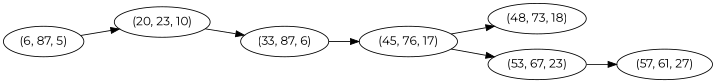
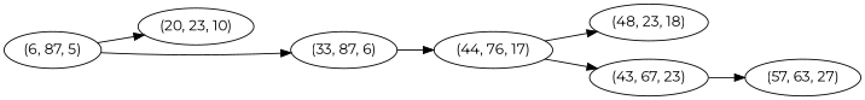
  digraph {
    fontname=Montserrat
    rankdir=LR
    node [fontname=Montserrat]
    edge [fontname=Montserrat]
    n1 [label="(6, 87, 5)"]
    n2 [label="(20, 23, 10)"]
    "(33, 87, 6)"
-   "(45, 76, 17)"
-   "(48, 73, 18)"
-   "(53, 67, 23)"
-   "(57, 61, 27)"
+   "(45, 76, 17)" [label="(44, 76, 17)"]
+   "(48, 73, 18)" [label="(48, 23, 18)"]
+   "(53, 67, 23)" [label="(43, 67, 23)"]
+   "(57, 61, 27)" [label="(57, 63, 27)"]
    n1 -> n2
-   n2 -> "(33, 87, 6)"
+   n1 -> "(33, 87, 6)"
    "(33, 87, 6)" -> "(45, 76, 17)"
    "(45, 76, 17)" -> "(48, 73, 18)"
    "(45, 76, 17)" -> "(53, 67, 23)"
    "(53, 67, 23)" -> "(57, 61, 27)"
  }
